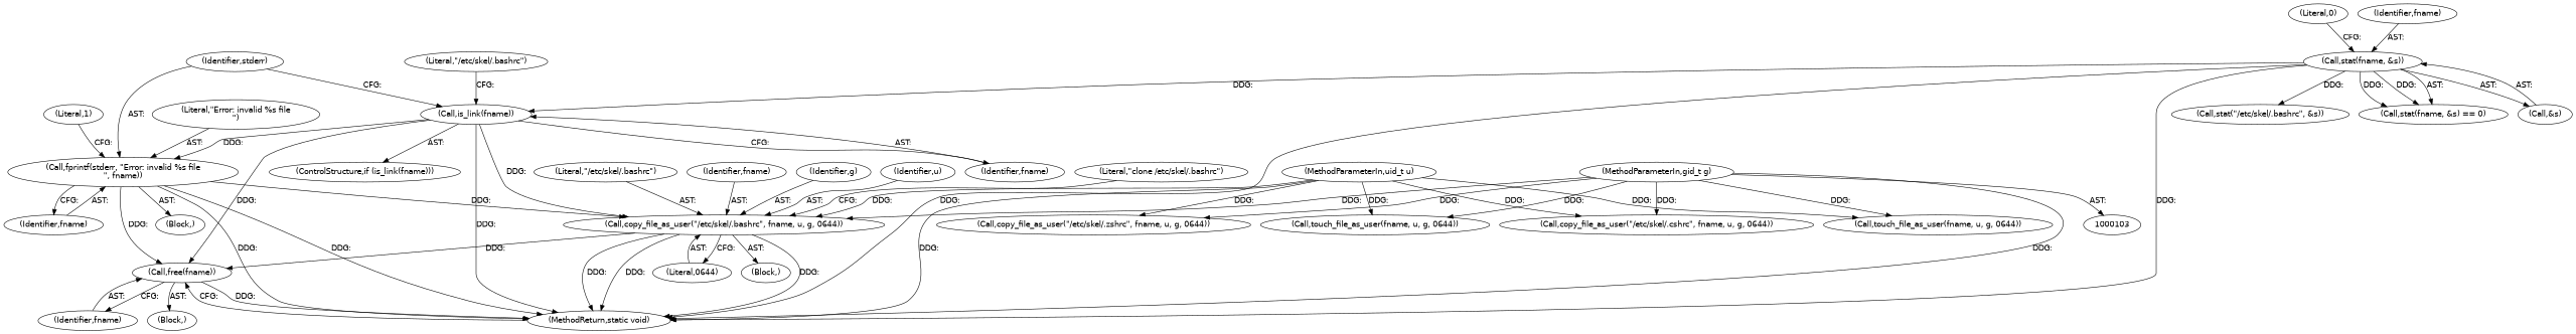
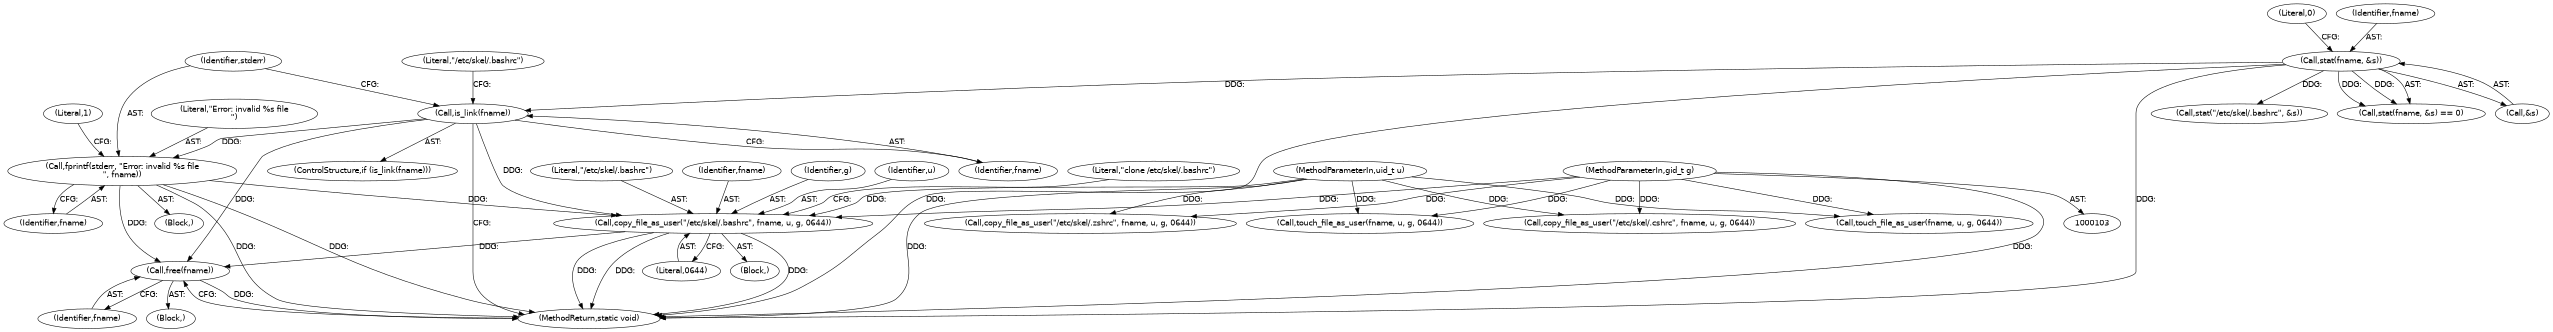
  digraph {
    fontname="DejaVu Sans"
    node [fontname="DejaVu Sans"]
    edge [fontname="DejaVu Sans"]
    n1 [label="(Call,copy_file_as_user(\"/etc/skel/.bashrc\", fname, u, g, 0644))"]
    n2 [label="(Call,free(fname))"]
    n3 [label="(Block,)"]
    n4 [label="(Literal,0644)"]
    n5 [label="(MethodReturn,static void)"]
    n6 [label="(Identifier,fname)"]
    n7 [label="(Block,)"]
    n8 [label="(Call,is_link(fname))"]
    n9 [label="(Call,fprintf(stderr, \"Error: invalid %s file\n\", fname))"]
    n10 [label="(Identifier,fname)"]
    n11 [label="(ControlStructure,if (is_link(fname)))"]
    n12 [label="(Identifier,fname)"]
    n13 [label="(Block,)"]
    n14 [label="(Call,stat(fname, &s))"]
    n15 [label="(Call,stat(\"/etc/skel/.bashrc\", &s))"]
    n16 [label="(Call,stat(fname, &s) == 0)"]
    n17 [label="(Call,&s)"]
    n18 [label="(MethodParameterIn,uid_t u)"]
    n19 [label="(Call,touch_file_as_user(fname, u, g, 0644))"]
    n20 [label="(Call,copy_file_as_user(\"/etc/skel/.zshrc\", fname, u, g, 0644))"]
    n21 [label="(Call,touch_file_as_user(fname, u, g, 0644))"]
    n22 [label="(Call,copy_file_as_user(\"/etc/skel/.cshrc\", fname, u, g, 0644))"]
    n23 [label="(MethodParameterIn,gid_t g)"]
    1000103
    n25 [label="(Identifier,stderr)"]
    n26 [label="(Literal,0)"]
    n27 [label="(Identifier,u)"]
    n28 [label="(Literal,\"Error: invalid %s file\n\")"]
    n29 [label="(Literal,\"clone /etc/skel/.bashrc\")"]
    n30 [label="(Literal,1)"]
    n31 [label="(Literal,\"/etc/skel/.bashrc\")"]
    n32 [label="(Identifier,fname)"]
    n33 [label="(Literal,\"/etc/skel/.bashrc\")"]
    n34 [label="(Identifier,fname)"]
    n35 [label="(Identifier,g)"]
    n1 -> n2 [label="DDG: "]
    n1 -> n3 [label="AST: "]
    n1 -> n4 [label="CFG: "]
    n1 -> n5 [label="DDG: "]
    n1 -> n5 [label="DDG: "]
    n1 -> n5 [label="DDG: "]
    n2 -> n5 [label="DDG: "]
    n2 -> n6 [label="CFG: "]
    n2 -> n7 [label="AST: "]
    n4 -> n1 [label="AST: "]
    n5 -> n2 [label="CFG: "]
    n6 -> n2 [label="AST: "]
    n8 -> n1 [label="DDG: "]
    n8 -> n2 [label="DDG: "]
-   n8 -> n5 [label="DDG: "]
+   n8 -> n5 [label="CFG: "]
    n8 -> n9 [label="DDG: "]
    n8 -> n10 [label="CFG: "]
    n8 -> n11 [label="AST: "]
    n9 -> n1 [label="DDG: "]
    n9 -> n2 [label="DDG: "]
    n9 -> n5 [label="DDG: "]
    n9 -> n5 [label="DDG: "]
    n9 -> n12 [label="CFG: "]
    n9 -> n13 [label="AST: "]
    n10 -> n8 [label="AST: "]
    n12 -> n9 [label="AST: "]
    n14 -> n5 [label="DDG: "]
    n14 -> n5 [label="DDG: "]
    n14 -> n8 [label="DDG: "]
    n14 -> n15 [label="DDG: "]
    n14 -> n16 [label="AST: "]
    n14 -> n16 [label="DDG: "]
    n14 -> n16 [label="DDG: "]
    n14 -> n17 [label="AST: "]
    n17 -> n14 [label="AST: "]
    n18 -> n1 [label="DDG: "]
    n18 -> n5 [label="DDG: "]
    n18 -> n19 [label="DDG: "]
    n18 -> n20 [label="DDG: "]
    n18 -> n21 [label="DDG: "]
    n18 -> n22 [label="DDG: "]
    n23 -> n1 [label="DDG: "]
    n23 -> n5 [label="DDG: "]
    n23 -> n19 [label="DDG: "]
    n23 -> n20 [label="DDG: "]
    n23 -> n21 [label="DDG: "]
    n23 -> n22 [label="DDG: "]
    n23 -> 1000103 [label="AST: "]
    n25 -> n8 [label="CFG: "]
    n25 -> n9 [label="AST: "]
    n26 -> n14 [label="CFG: "]
    n27 -> n1 [label="AST: "]
    n28 -> n9 [label="AST: "]
    n29 -> n1 [label="CFG: "]
    n30 -> n9 [label="CFG: "]
    n31 -> n1 [label="AST: "]
    n32 -> n1 [label="AST: "]
    n33 -> n8 [label="CFG: "]
    n34 -> n14 [label="AST: "]
    n35 -> n1 [label="AST: "]
  }
